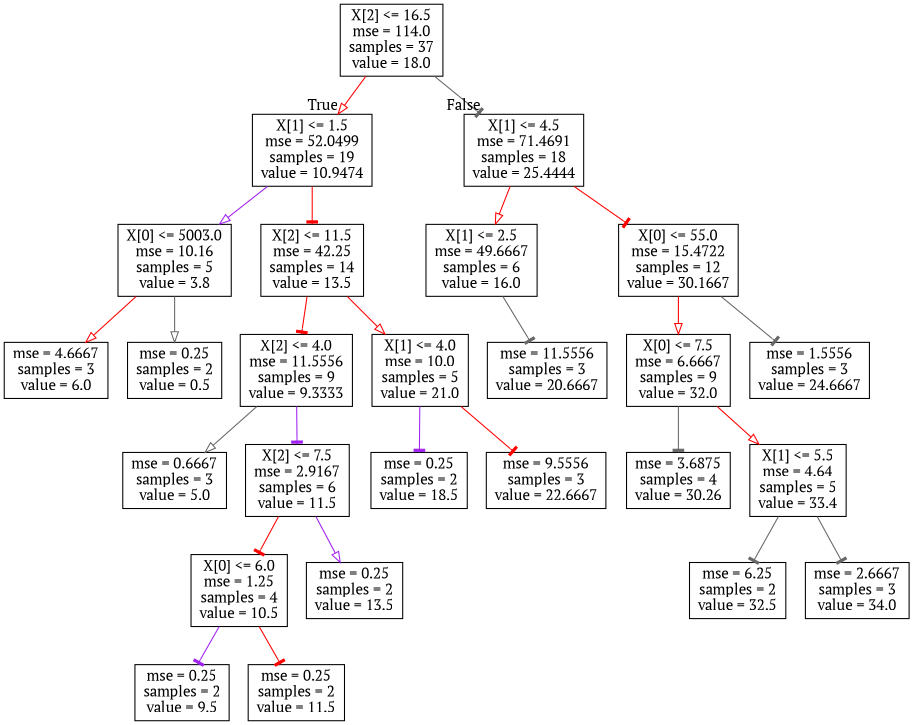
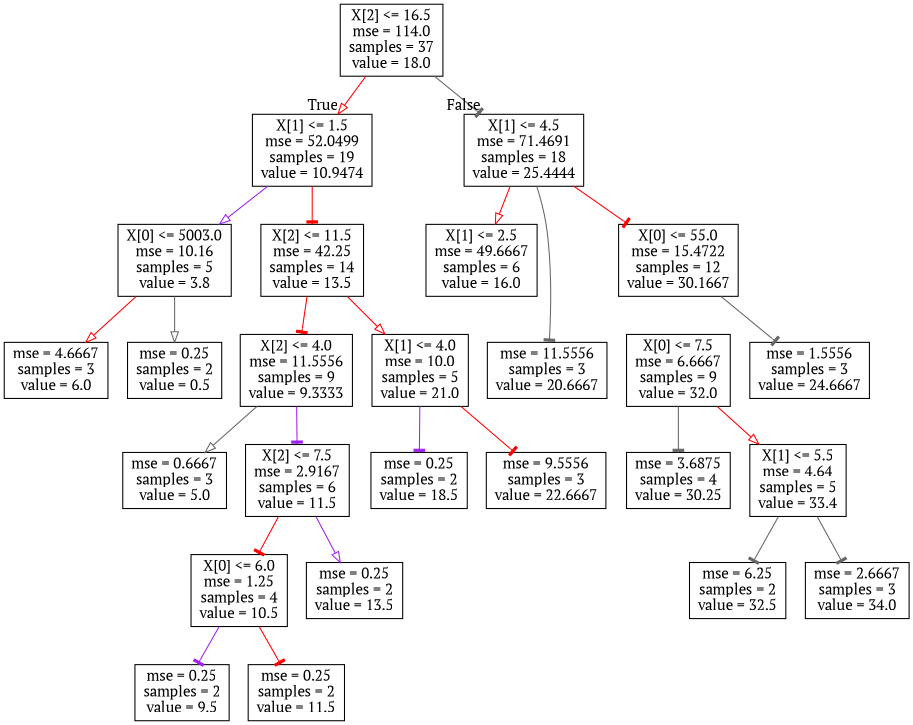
  digraph {
    fontname="PT Serif"
    node [fontname="PT Serif" shape=box]
    edge [arrowhead=tee color=red fontname="PT Serif"]
    n1 [label="X[2] <= 16.5\nmse = 114.0\nsamples = 37\nvalue = 18.0"]
    n2 [label="X[1] <= 1.5\nmse = 52.0499\nsamples = 19\nvalue = 10.9474"]
    n3 [label="X[1] <= 4.5\nmse = 71.4691\nsamples = 18\nvalue = 25.4444"]
    n4 [label="X[0] <= 5003.0\nmse = 10.16\nsamples = 5\nvalue = 3.8"]
    n5 [label="X[2] <= 11.5\nmse = 42.25\nsamples = 14\nvalue = 13.5"]
    n6 [label="X[1] <= 2.5\nmse = 49.6667\nsamples = 6\nvalue = 16.0"]
    n7 [label="X[0] <= 55.0\nmse = 15.4722\nsamples = 12\nvalue = 30.1667"]
    n8 [label="mse = 4.6667\nsamples = 3\nvalue = 6.0"]
    n9 [label="mse = 0.25\nsamples = 2\nvalue = 0.5"]
    n10 [label="X[2] <= 4.0\nmse = 11.5556\nsamples = 9\nvalue = 9.3333"]
    n11 [label="X[1] <= 4.0\nmse = 10.0\nsamples = 5\nvalue = 21.0"]
    n12 [label="mse = 0.6667\nsamples = 3\nvalue = 5.0"]
    n13 [label="X[2] <= 7.5\nmse = 2.9167\nsamples = 6\nvalue = 11.5"]
    n14 [label="mse = 0.25\nsamples = 2\nvalue = 18.5"]
    n15 [label="mse = 9.5556\nsamples = 3\nvalue = 22.6667"]
    n16 [label="X[0] <= 6.0\nmse = 1.25\nsamples = 4\nvalue = 10.5"]
    n17 [label="mse = 0.25\nsamples = 2\nvalue = 13.5"]
    n18 [label="mse = 0.25\nsamples = 2\nvalue = 9.5"]
    n19 [label="mse = 0.25\nsamples = 2\nvalue = 11.5"]
    n20 [label="mse = 11.5556\nsamples = 3\nvalue = 20.6667"]
    n21 [label="X[0] <= 7.5\nmse = 6.6667\nsamples = 9\nvalue = 32.0"]
    n22 [label="mse = 1.5556\nsamples = 3\nvalue = 24.6667"]
-   n23 [label="mse = 3.6875\nsamples = 4\nvalue = 30.26"]
+   n23 [label="mse = 3.6875\nsamples = 4\nvalue = 30.25"]
    n24 [label="X[1] <= 5.5\nmse = 4.64\nsamples = 5\nvalue = 33.4"]
    n25 [label="mse = 6.25\nsamples = 2\nvalue = 32.5"]
    n26 [label="mse = 2.6667\nsamples = 3\nvalue = 34.0"]
    n1 -> n2 [arrowhead=onormal headlabel=True labelangle=45 labeldistance=2.5]
    n1 -> n3 [color=gray40 headlabel=False labelangle=-45 labeldistance=2.5]
    n2 -> n4 [arrowhead=onormal color=purple]
    n2 -> n5
    n3 -> n6 [arrowhead=onormal]
    n3 -> n7
    n4 -> n8 [arrowhead=onormal]
    n4 -> n9 [arrowhead=onormal color=gray40]
    n5 -> n10
    n5 -> n11 [arrowhead=onormal]
-   n6 -> n20 [color=gray40]
-   n7 -> n21 [arrowhead=onormal]
+   n3 -> n20 [color=gray40]
    n7 -> n22 [color=gray40]
    n10 -> n12 [arrowhead=onormal color=gray40]
    n10 -> n13 [color=purple]
    n11 -> n14 [color=purple]
    n11 -> n15
    n13 -> n16
    n13 -> n17 [arrowhead=onormal color=purple]
    n16 -> n18 [color=purple]
    n16 -> n19
    n21 -> n23 [color=gray40]
    n21 -> n24 [arrowhead=onormal]
    n24 -> n25 [color=gray40]
    n24 -> n26 [color=gray40]
  }
